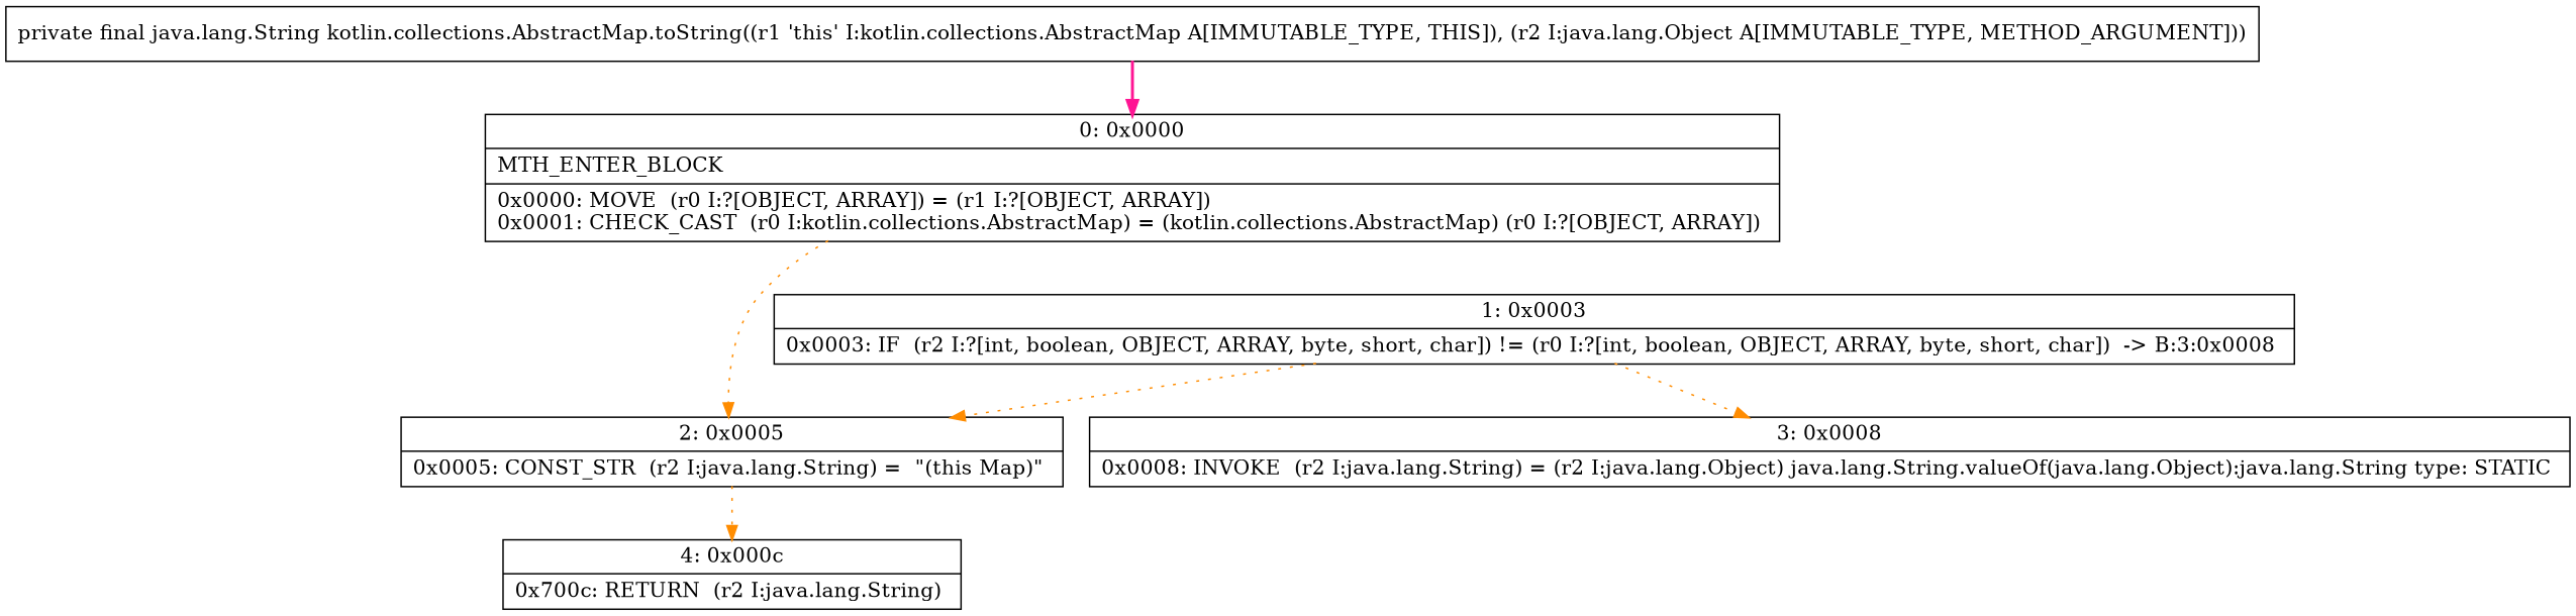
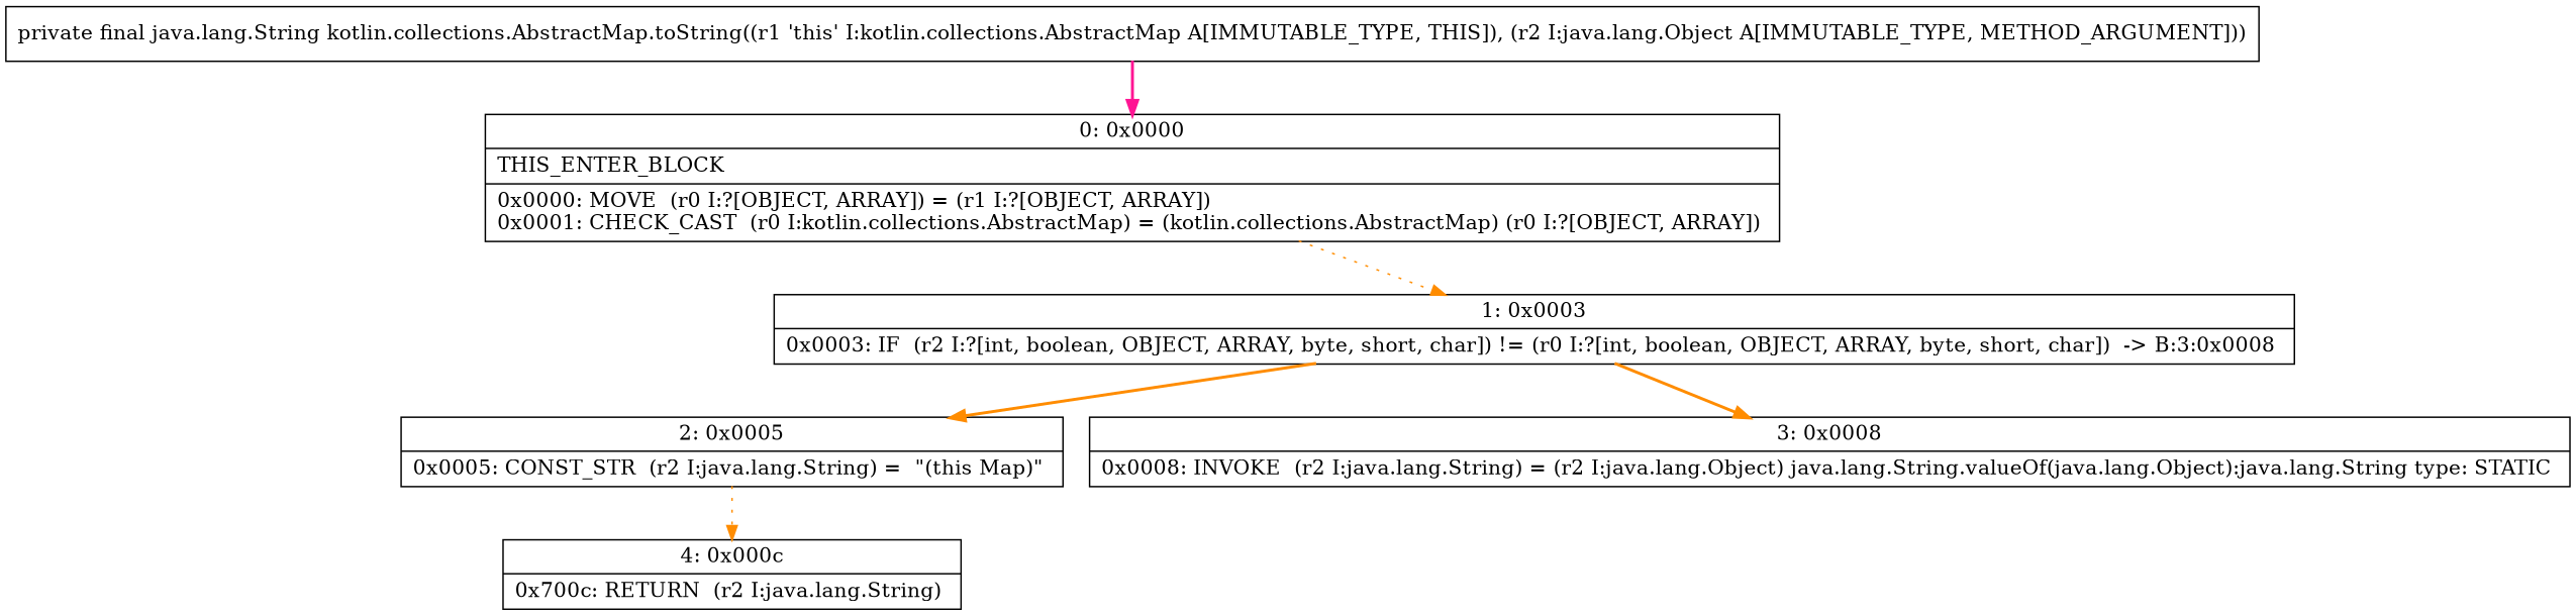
  digraph {
    node [shape=record]
    edge [color=darkorange style=dotted]
-   n1 [label="{0\:\ 0x0000|MTH_ENTER_BLOCK\l|0x0000: MOVE  (r0 I:?[OBJECT, ARRAY]) = (r1 I:?[OBJECT, ARRAY]) \l0x0001: CHECK_CAST  (r0 I:kotlin.collections.AbstractMap) = (kotlin.collections.AbstractMap) (r0 I:?[OBJECT, ARRAY]) \l}"]
+   n1 [label="{0\:\ 0x0000|THIS_ENTER_BLOCK\l|0x0000: MOVE  (r0 I:?[OBJECT, ARRAY]) = (r1 I:?[OBJECT, ARRAY]) \l0x0001: CHECK_CAST  (r0 I:kotlin.collections.AbstractMap) = (kotlin.collections.AbstractMap) (r0 I:?[OBJECT, ARRAY]) \l}"]
    n2 [label="{1\:\ 0x0003|0x0003: IF  (r2 I:?[int, boolean, OBJECT, ARRAY, byte, short, char]) != (r0 I:?[int, boolean, OBJECT, ARRAY, byte, short, char])  \-\> B:3:0x0008 \l}"]
    n3 [label="{2\:\ 0x0005|0x0005: CONST_STR  (r2 I:java.lang.String) =  \"(this Map)\" \l}"]
    n4 [label="{3\:\ 0x0008|0x0008: INVOKE  (r2 I:java.lang.String) = (r2 I:java.lang.Object) java.lang.String.valueOf(java.lang.Object):java.lang.String type: STATIC \l}"]
    n5 [label="{4\:\ 0x000c|0x700c: RETURN  (r2 I:java.lang.String) \l}"]
    n6 [label="{private final java.lang.String kotlin.collections.AbstractMap.toString((r1 'this' I:kotlin.collections.AbstractMap A[IMMUTABLE_TYPE, THIS]), (r2 I:java.lang.Object A[IMMUTABLE_TYPE, METHOD_ARGUMENT])) }"]
-   n1 -> n3
-   n2 -> n3
-   n2 -> n4
+   n1 -> n2
+   n2 -> n3 [style=bold]
+   n2 -> n4 [style=bold]
    n3 -> n5
    n6 -> n1 [color=deeppink style=bold]
  }
